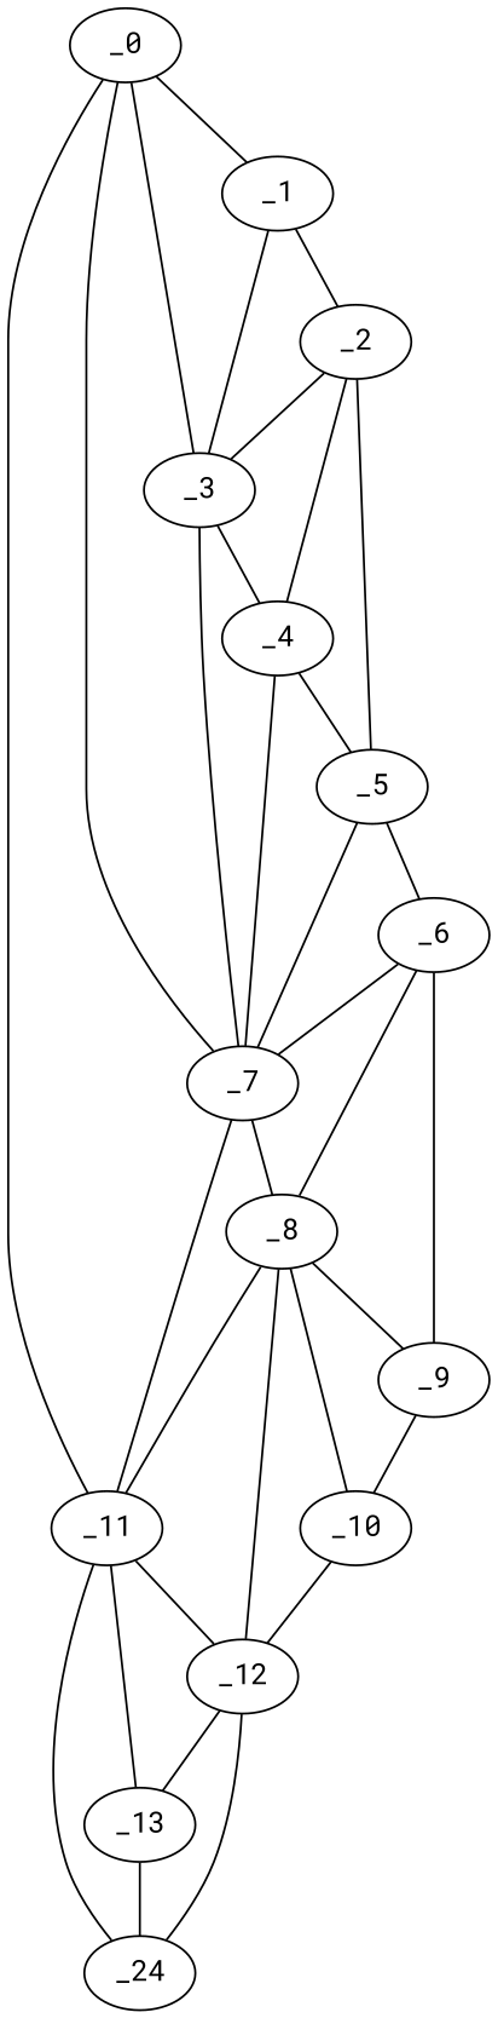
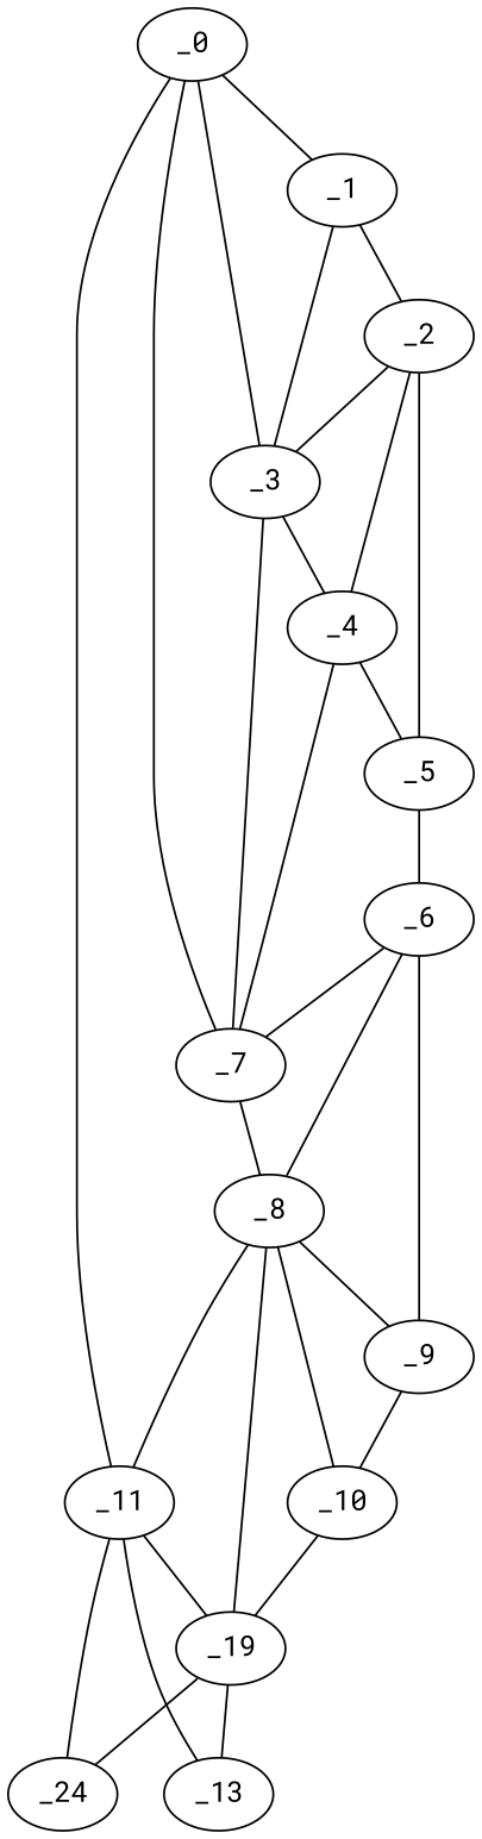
  graph {
    fontname="Roboto Mono"
    node [fontname="Roboto Mono" y=47]
    edge [fontname="Roboto Mono" valence=2]
    _0 [x=11 y=62]
    _1 [x=16 y=56]
    _3 [x=38 y=54]
    _7 [x=67 y=62]
    _11 [x=93 y=80]
    _2 [x=37]
    _4 [x=48]
    _8 [x=74 y=56]
-   _12 [x=95 y=54]
+   _12 [x=95 y=54 label=_19]
    _13 [x=102 y=76]
    n11 [label=_24 x=113 y=72]
    _5 [x=55 y=43]
    _9 [x=77 y=50]
    _10 [x=84]
    _6 [x=62 y=42]
    _0 -- _1 [valence=1]
    _0 -- _3
    _0 -- _7 [valence=1]
    _0 -- _11 [valence=1]
    _1 -- _3
    _1 -- _2 [valence=1]
    _3 -- _7
    _3 -- _4 [valence=1]
-   _7 -- _11
    _7 -- _8
    _11 -- _12
    _11 -- _13
    _11 -- n11 [valence=1]
    _2 -- _3
    _2 -- _4
    _2 -- _5 [valence=1]
    _4 -- _7 [valence=1]
    _4 -- _5
    _8 -- _11
    _8 -- _12 [valence=1]
    _8 -- _9 [valence=1]
    _8 -- _10
    _12 -- _13
    _12 -- n11
-   _13 -- n11 [valence=1]
-   _5 -- _7 [valence=1]
    _5 -- _6 [valence=1]
    _9 -- _10
    _10 -- _12
    _6 -- _7
    _6 -- _8
    _6 -- _9
  }
